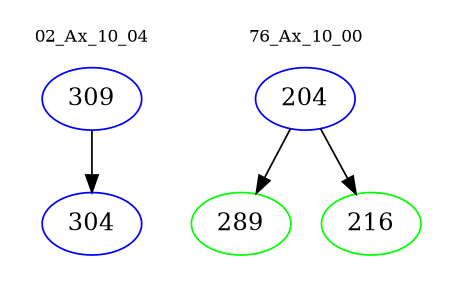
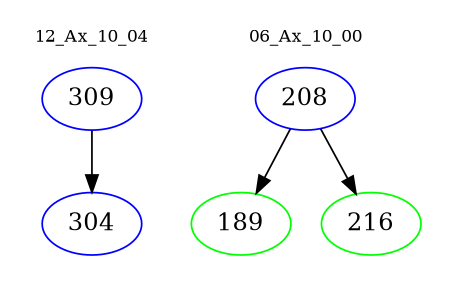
  digraph {
    node [color=blue]
    edge [color=black]
    n1 [label=309]
    n2 [label=304]
-   n3 [label=204]
-   n4 [color=green label=289]
+   n3 [label=208]
+   n4 [color=green label=189]
    n5 [color=green label=216]
    subgraph cluster_1 {
      color=white
      fontsize=10
-     label="02_Ax_10_04"
+     label="12_Ax_10_04"
      n1
      n2
    }
    subgraph cluster_2 {
      color=white
      fontsize=10
-     label="76_Ax_10_00"
+     label="06_Ax_10_00"
      n3
      n4
      n5
    }
    n1 -> n2
    n3 -> n4
    n3 -> n5
  }
